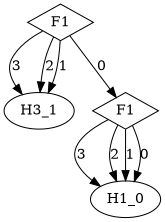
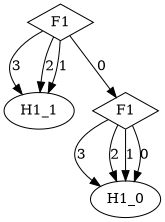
  digraph {
    n1 [label=H1_0]
-   n2 [label=H3_1]
+   n2 [label=H1_1]
    n3 [label=F1 shape=diamond]
    n4 [label=F1 shape=diamond]
    n3 -> n1 [label=3]
    n3 -> n1 [label=2]
    n3 -> n1 [label=1]
    n3 -> n1 [label=0]
    n4 -> n2 [label=3]
    n4 -> n2 [label=2]
    n4 -> n2 [label=1]
    n4 -> n3 [label=0]
  }
